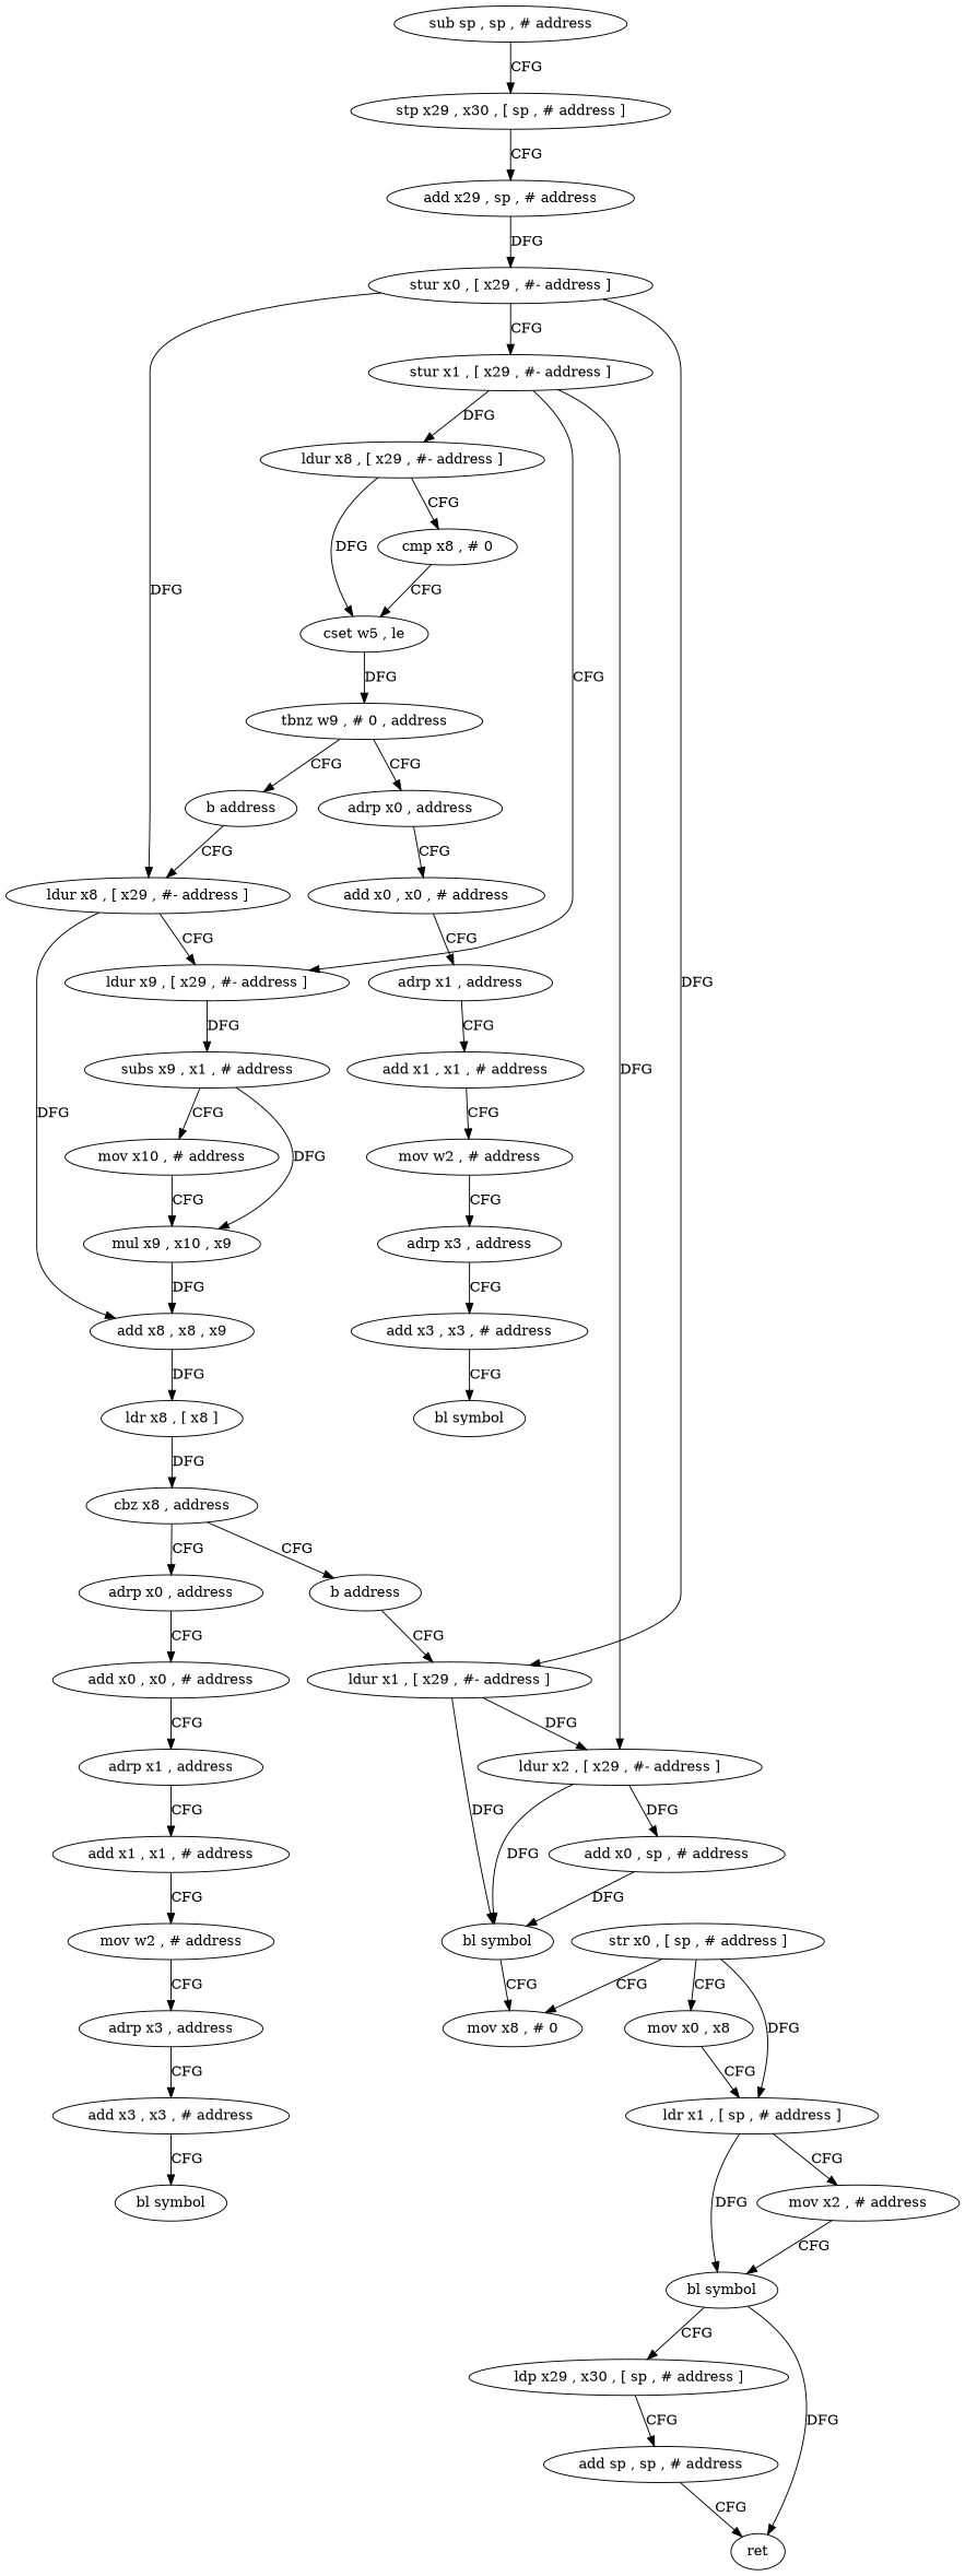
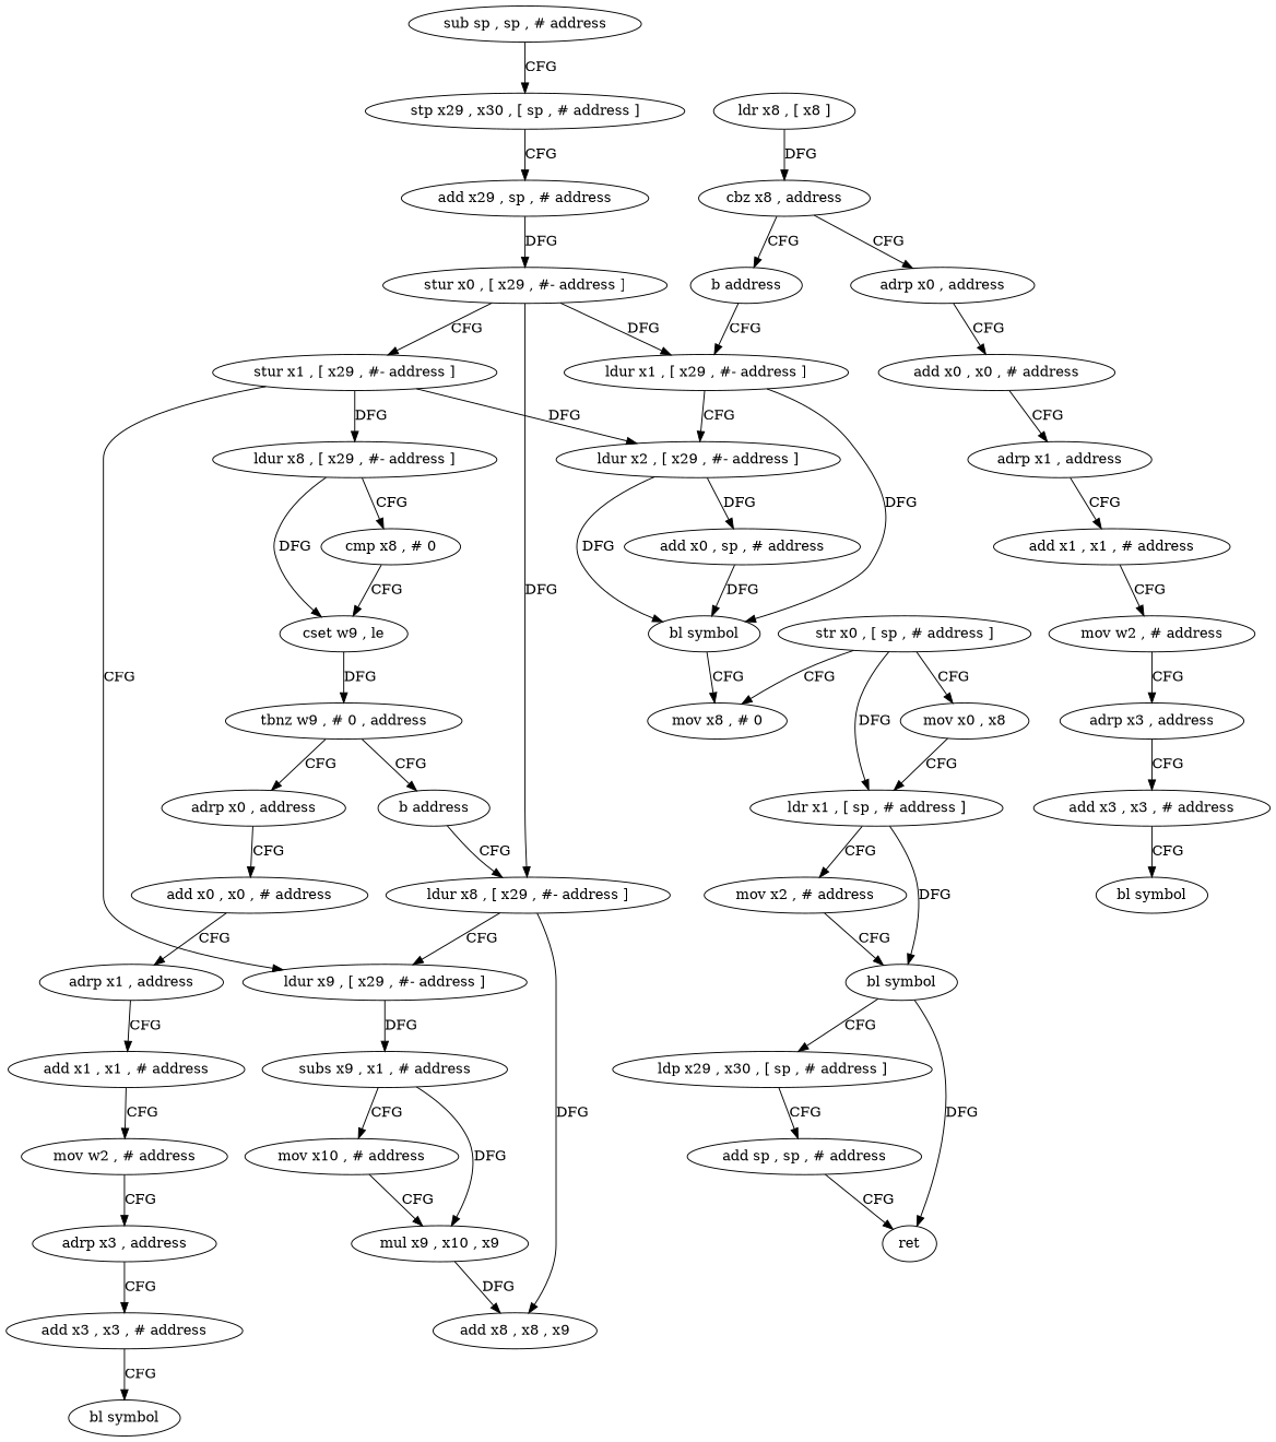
  digraph {
    n1 [label="sub sp , sp , # address"]
    n2 [label="stp x29 , x30 , [ sp , # address ]"]
    n3 [label="add x29 , sp , # address"]
    n4 [label="stur x0 , [ x29 , #- address ]"]
    n5 [label="stur x1 , [ x29 , #- address ]"]
    n6 [label="ldur x8 , [ x29 , #- address ]"]
    n7 [label="ldur x1 , [ x29 , #- address ]"]
    n8 [label="ldur x8 , [ x29 , #- address ]"]
    n9 [label="ldur x9 , [ x29 , #- address ]"]
    n10 [label="ldur x2 , [ x29 , #- address ]"]
    n11 [label="add x8 , x8 , x9"]
    n12 [label="bl symbol"]
    n13 [label="cmp x8 , # 0"]
-   n14 [label="cset w5 , le"]
+   n14 [label="cset w9 , le"]
    n15 [label="subs x9 , x1 , # address"]
    n16 [label="add x0 , sp , # address"]
    n17 [label="tbnz w9 , # 0 , address"]
    n18 [label="adrp x0 , address"]
    n19 [label="b address"]
    n20 [label="add x0 , x0 , # address"]
    n21 [label="adrp x1 , address"]
    n22 [label="add x1 , x1 , # address"]
    n23 [label="mov w2 , # address"]
    n24 [label="adrp x3 , address"]
    n25 [label="add x3 , x3 , # address"]
    n26 [label="bl symbol"]
    n27 [label="ldr x8 , [ x8 ]"]
    n28 [label="mov x10 , # address"]
    n29 [label="mul x9 , x10 , x9"]
    n30 [label="cbz x8 , address"]
    n31 [label="adrp x0 , address"]
    n32 [label="b address"]
    n33 [label="add x0 , x0 , # address"]
    n34 [label="adrp x1 , address"]
    n35 [label="add x1 , x1 , # address"]
    n36 [label="mov w2 , # address"]
    n37 [label="adrp x3 , address"]
    n38 [label="add x3 , x3 , # address"]
    n39 [label="bl symbol"]
    n40 [label="mov x8 , # 0"]
    n41 [label="str x0 , [ sp , # address ]"]
    n42 [label="mov x0 , x8"]
    n43 [label="ldr x1 , [ sp , # address ]"]
    n44 [label="mov x2 , # address"]
    n45 [label="bl symbol"]
    n46 [label="ldp x29 , x30 , [ sp , # address ]"]
    n47 [label=ret]
    n48 [label="add sp , sp , # address"]
    n1 -> n2 [label=CFG]
    n2 -> n3 [label=CFG]
    n3 -> n4 [label=DFG]
    n4 -> n5 [label=CFG]
    n4 -> n6 [label=DFG]
    n4 -> n7 [label=DFG]
    n5 -> n8 [label=DFG]
    n5 -> n9 [label=CFG]
    n5 -> n10 [label=DFG]
    n6 -> n9 [label=CFG]
    n6 -> n11 [label=DFG]
-   n7 -> n10 [label=DFG]
+   n7 -> n10 [label=CFG]
    n7 -> n12 [label=DFG]
    n8 -> n13 [label=CFG]
    n8 -> n14 [label=DFG]
    n9 -> n15 [label=DFG]
    n10 -> n12 [label=DFG]
    n10 -> n16 [label=DFG]
-   n11 -> n27 [label=DFG]
    n12 -> n40 [label=CFG]
    n13 -> n14 [label=CFG]
    n14 -> n17 [label=DFG]
    n15 -> n28 [label=CFG]
    n15 -> n29 [label=DFG]
    n16 -> n12 [label=DFG]
    n17 -> n18 [label=CFG]
    n17 -> n19 [label=CFG]
    n18 -> n20 [label=CFG]
    n19 -> n6 [label=CFG]
    n20 -> n21 [label=CFG]
    n21 -> n22 [label=CFG]
    n22 -> n23 [label=CFG]
    n23 -> n24 [label=CFG]
    n24 -> n25 [label=CFG]
    n25 -> n26 [label=CFG]
    n27 -> n30 [label=DFG]
    n28 -> n29 [label=CFG]
    n29 -> n11 [label=DFG]
    n30 -> n31 [label=CFG]
    n30 -> n32 [label=CFG]
    n31 -> n33 [label=CFG]
    n32 -> n7 [label=CFG]
    n33 -> n34 [label=CFG]
    n34 -> n35 [label=CFG]
    n35 -> n36 [label=CFG]
    n36 -> n37 [label=CFG]
    n37 -> n38 [label=CFG]
    n38 -> n39 [label=CFG]
    n41 -> n40 [label=CFG]
    n41 -> n42 [label=CFG]
    n41 -> n43 [label=DFG]
    n42 -> n43 [label=CFG]
    n43 -> n44 [label=CFG]
    n43 -> n45 [label=DFG]
    n44 -> n45 [label=CFG]
    n45 -> n46 [label=CFG]
    n45 -> n47 [label=DFG]
    n46 -> n48 [label=CFG]
    n48 -> n47 [label=CFG]
  }
